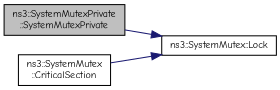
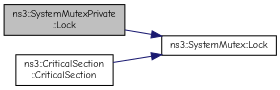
  digraph {
    fontname="Comic Neue"
    rankdir=RL
    node [color=black fillcolor=white fontname="Comic Neue" fontsize=10 shape=record style=filled]
    edge [color=midnightblue dir=back fontname="Comic Neue" fontsize=10 labelfontname=Helvetica labelfontsize=10 style=solid]
-   n1 [fillcolor=grey75 fontcolor=black height=0.2 label="ns3::SystemMutexPrivate\l::SystemMutexPrivate" width=0.4]
+   n1 [fillcolor=grey75 fontcolor=black height=0.2 label="ns3::SystemMutexPrivate\l::Lock" width=0.4]
    n2 [height=0.2 label="ns3::SystemMutex::Lock" width=0.4]
-   n3 [height=0.2 label="ns3::SystemMutex\l::CriticalSection" width=0.4]
+   n3 [height=0.2 label="ns3::CriticalSection\l::CriticalSection" width=0.4]
    n2 -> n1
    n2 -> n3
  }
